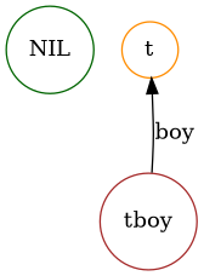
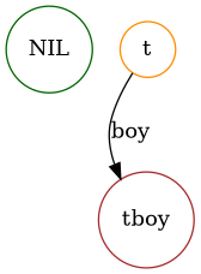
  digraph {
    node [shape=circle]
    NIL [color=darkgreen]
    t [color=darkorange]
    tboy [color=brown]
    subgraph sub_1 {
      rank=same
      NIL
      t
    }
-   tboy -> t [label=boy]
+   t -> tboy [label=boy]
  }
